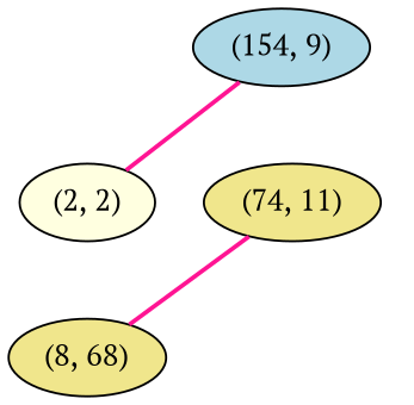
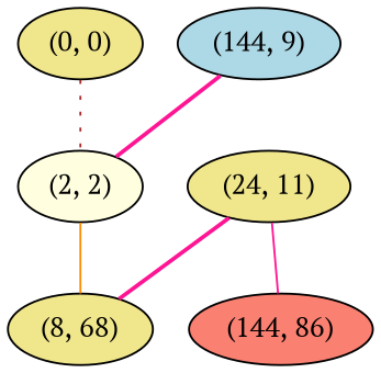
  graph {
    fontname="PT Serif"
    node [fillcolor=khaki fontname="PT Serif" style=filled]
    edge [color=deeppink fontname="PT Serif" style=solid weight=1]
    "(2, 2)" [fillcolor=lightyellow]
+   "(0, 0)"
    "(8, 68)"
-   "(74, 11)"
-   "(144, 9)" [fillcolor=lightblue label="(154, 9)"]
+   "(144, 86)" [fillcolor=salmon]
+   "(74, 11)" [label="(24, 11)"]
+   "(144, 9)" [fillcolor=lightblue]
+   "(2, 2)" -- "(8, 68)" [color=darkorange weight=3]
+   "(0, 0)" -- "(2, 2)" [color=brown style=dotted weight=4]
    "(74, 11)" -- "(8, 68)" [style=bold]
+   "(74, 11)" -- "(144, 86)"
    "(144, 9)" -- "(2, 2)" [style=bold]
  }
